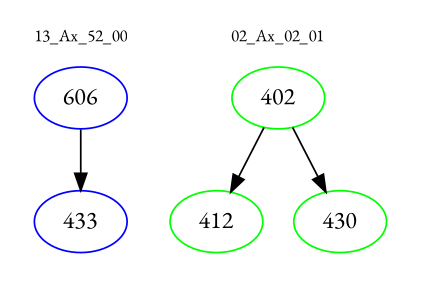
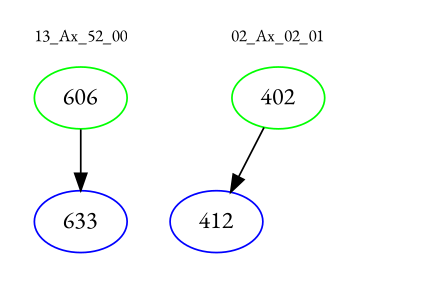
  digraph {
    fontname="EB Garamond"
    node [color=green fontname="EB Garamond"]
    edge [color=black fontname="EB Garamond"]
-   n1 [color=blue label=606]
-   n2 [color=blue label=433]
+   n1 [label=606]
+   n2 [color=blue label=633]
    n3 [label=402]
-   n4 [label=412]
-   n5 [label=430]
+   n4 [color=blue label=412]
    subgraph cluster_1 {
      color=white
      fontsize=10
      label="13_Ax_52_00"
      n1
      n2
    }
    subgraph cluster_2 {
      color=white
      fontsize=10
      label="02_Ax_02_01"
      n3
      n4
-     n5
    }
    n1 -> n2
    n3 -> n4
-   n3 -> n5
  }
